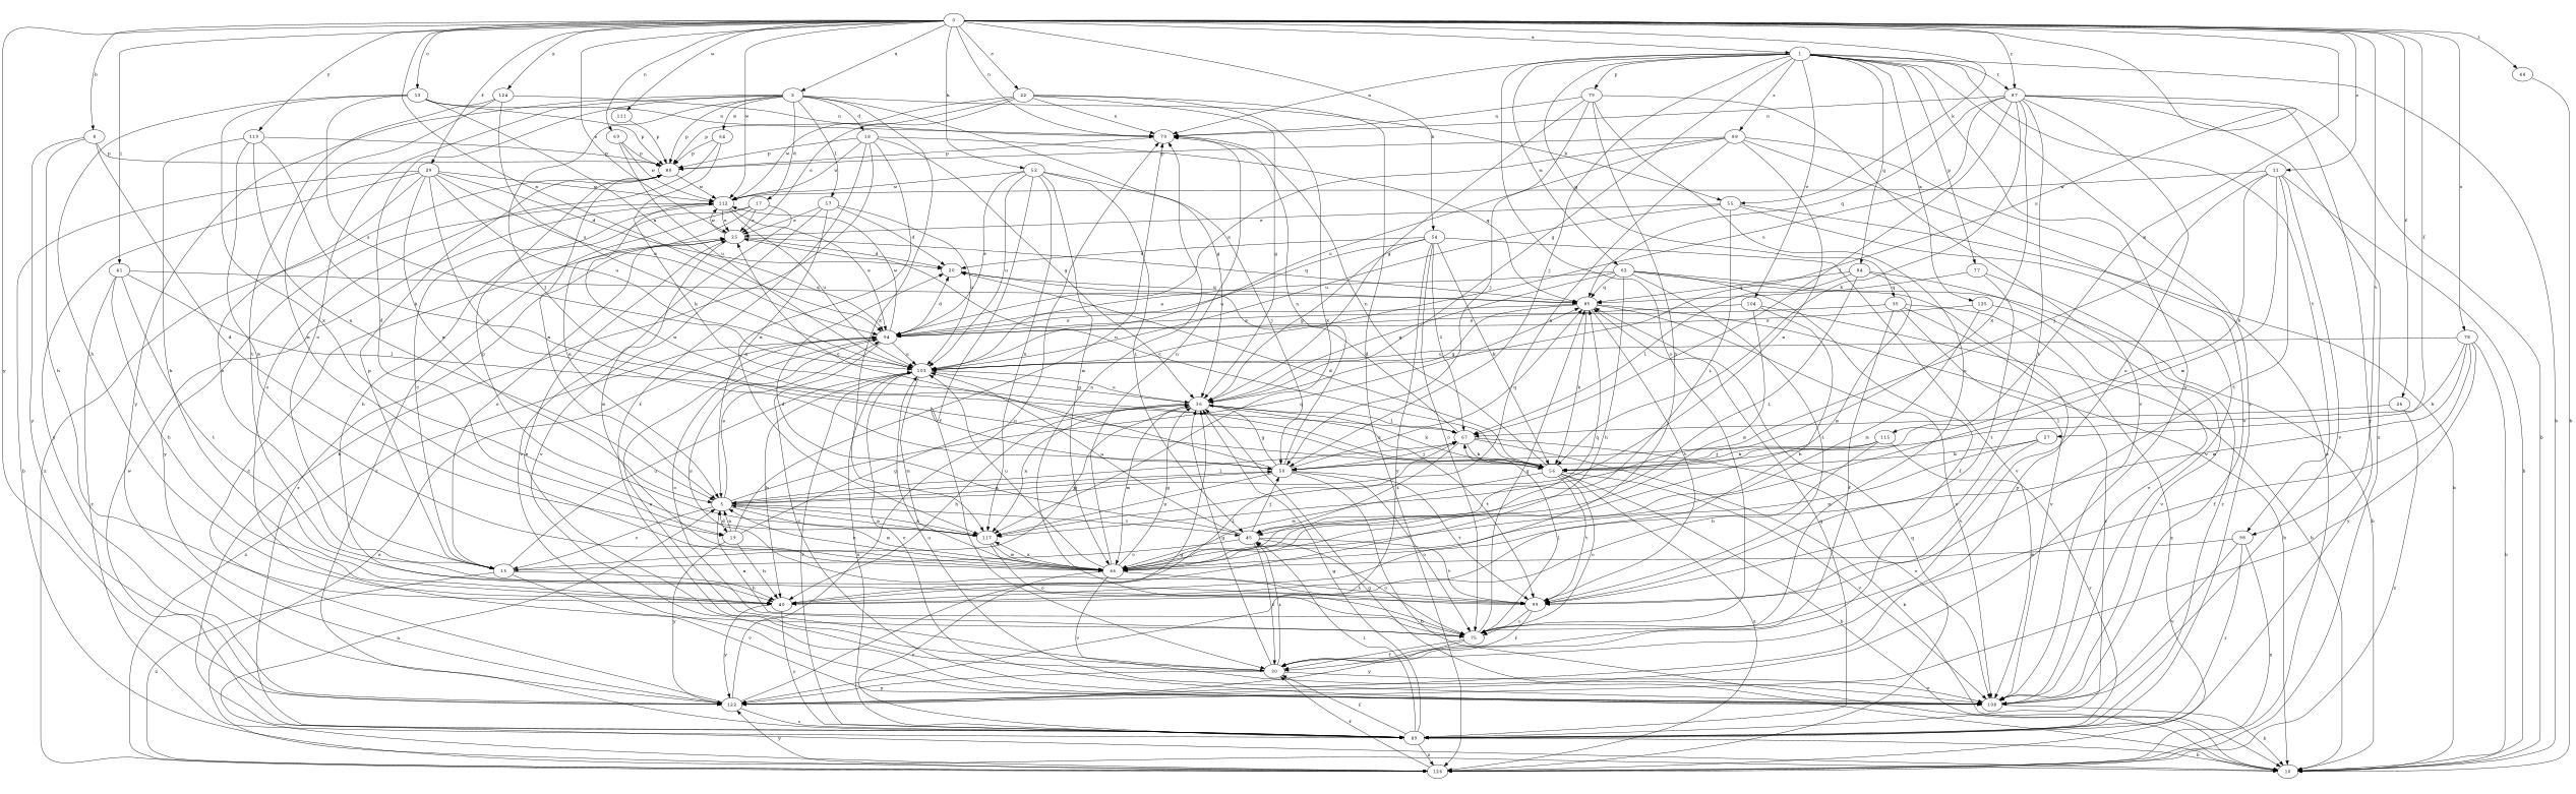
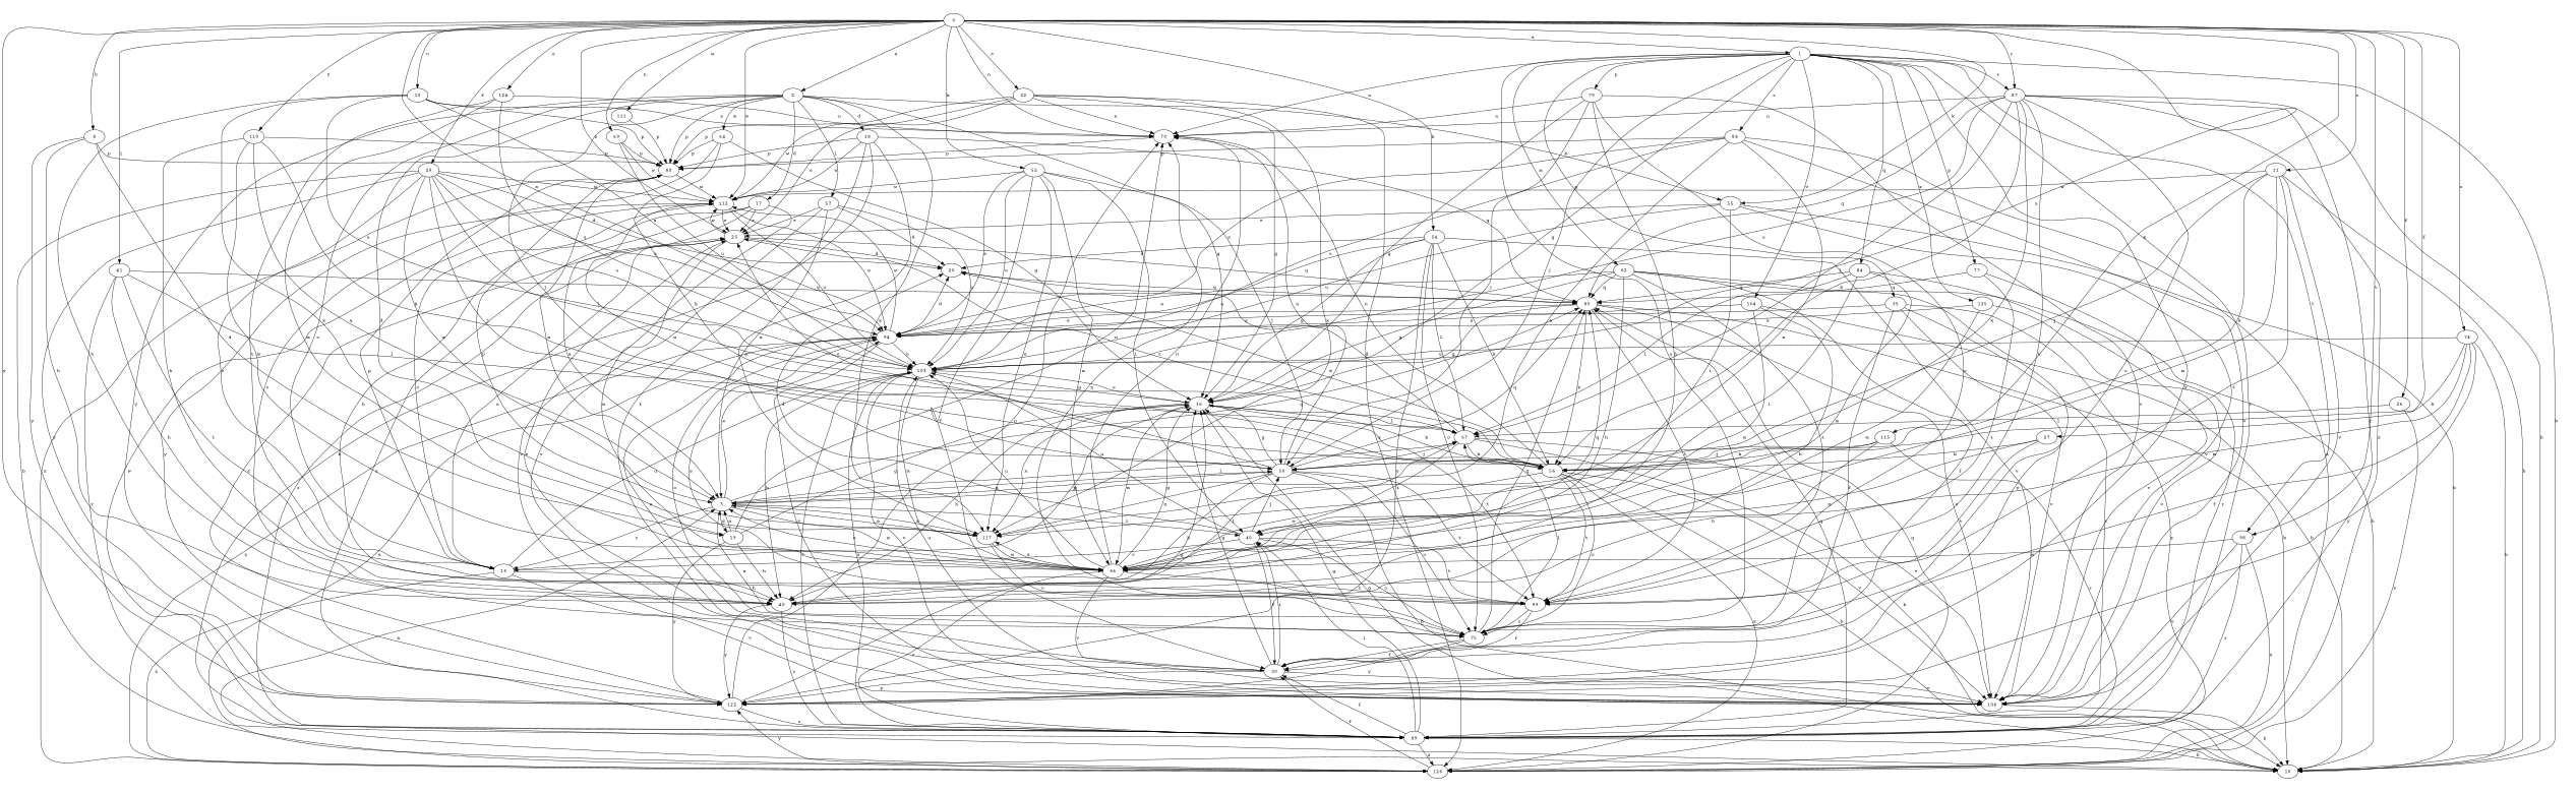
  strict digraph {
    fontname="Courier Prime"
    node [fontname="Courier Prime"]
    edge [fontname="Courier Prime"]
    0
    1
    2
    8
    11
    13
    22
    25
    26
    27
    29
    41
-   44
    52
    54
    55
    69
    70
-   74 [label=78]
+   74
    87
    94
    98
    103
    111
    112
    115
    119
    122
    124
    10
    35
    36
    50
    62
    75
    77
    79
    84
    88
    89
    104
    125
    15
    17
    18
    19
    57
    64
    80
    117
    40
    66
    56
    99
    108
    126
    85
    20
    n59 [label=67]
    5
    45
    30
    0 -> 1 [label=a]
    0 -> 2 [label=a]
    0 -> 8 [label=b]
    0 -> 11 [label=c]
    0 -> 13 [label=c]
    0 -> 22 [label=e]
    0 -> 25 [label=e]
    0 -> 26 [label=f]
    0 -> 27 [label=f]
    0 -> 29 [label=f]
    0 -> 41 [label=i]
-   0 -> 44 [label=i]
    0 -> 52 [label=k]
    0 -> 54 [label=k]
    0 -> 55 [label=k]
    0 -> 69 [label=n]
    0 -> 70 [label=n]
    0 -> 74 [label=o]
    0 -> 87 [label=r]
    0 -> 94 [label=s]
    0 -> 98 [label=t]
    0 -> 103 [label=u]
    0 -> 111 [label=w]
    0 -> 112 [label=w]
    0 -> 115 [label=x]
    0 -> 119 [label=y]
    0 -> 122 [label=y]
    0 -> 124 [label=z]
    1 -> 70 [label=n]
    1 -> 87 [label=r]
    1 -> 98 [label=t]
    1 -> 122 [label=y]
    1 -> 10 [label=b]
    1 -> 35 [label=g]
    1 -> 36 [label=g]
    1 -> 50 [label=j]
    1 -> 62 [label=m]
    1 -> 75 [label=o]
    1 -> 77 [label=p]
    1 -> 79 [label=p]
    1 -> 84 [label=q]
    1 -> 88 [label=r]
    1 -> 89 [label=r]
    1 -> 104 [label=v]
    1 -> 125 [label=z]
    2 -> 55 [label=k]
    2 -> 122 [label=y]
    2 -> 36 [label=g]
    2 -> 50 [label=j]
    2 -> 15 [label=c]
    2 -> 17 [label=d]
    2 -> 18 [label=d]
    2 -> 19 [label=d]
    2 -> 57 [label=l]
    2 -> 64 [label=m]
    2 -> 80 [label=p]
    2 -> 117 [label=x]
    8 -> 122 [label=y]
    8 -> 19 [label=d]
    8 -> 80 [label=p]
    8 -> 40 [label=h]
    11 -> 112 [label=w]
    11 -> 10 [label=b]
    11 -> 50 [label=j]
    11 -> 66 [label=m]
    11 -> 56 [label=k]
    11 -> 99 [label=t]
    11 -> 108 [label=v]
    13 -> 70 [label=n]
    13 -> 94 [label=s]
    13 -> 103 [label=u]
    13 -> 80 [label=p]
    13 -> 117 [label=x]
    13 -> 40 [label=h]
    22 -> 25 [label=e]
    22 -> 70 [label=n]
    22 -> 112 [label=w]
    22 -> 36 [label=g]
    22 -> 80 [label=p]
    22 -> 117 [label=x]
    22 -> 126 [label=z]
    25 -> 112 [label=w]
    25 -> 89 [label=r]
    25 -> 66 [label=m]
    25 -> 85 [label=q]
    25 -> 20 [label=d]
    26 -> 126 [label=z]
    26 -> n59 [label=l]
    27 -> 66 [label=m]
    27 -> 56 [label=k]
    27 -> 99 [label=t]
    29 -> 94 [label=s]
    29 -> 103 [label=u]
    29 -> 112 [label=w]
    29 -> 122 [label=y]
    29 -> 10 [label=b]
    29 -> 50 [label=j]
    29 -> 15 [label=c]
    29 -> 20 [label=d]
+   29 -> n59 [label=l]
    29 -> 5 [label=a]
    41 -> 89 [label=r]
    41 -> 40 [label=h]
    41 -> 99 [label=t]
    41 -> 85 [label=q]
    41 -> n59 [label=l]
-   44 -> 10 [label=b]
    52 -> 94 [label=s]
    52 -> 103 [label=u]
    52 -> 112 [label=w]
    52 -> 50 [label=j]
    52 -> 117 [label=x]
    52 -> 66 [label=m]
    52 -> 45 [label=i]
    52 -> 30 [label=f]
    54 -> 103 [label=u]
    54 -> 122 [label=y]
    54 -> 36 [label=g]
    54 -> 75 [label=o]
    54 -> 56 [label=k]
    54 -> 108 [label=v]
    54 -> 20 [label=d]
    54 -> n59 [label=l]
    55 -> 25 [label=e]
    55 -> 103 [label=u]
    55 -> 10 [label=b]
    55 -> 108 [label=v]
    55 -> 45 [label=i]
    69 -> 103 [label=u]
    69 -> 112 [label=w]
    69 -> 80 [label=p]
    70 -> 80 [label=p]
    74 -> 103 [label=u]
    74 -> 122 [label=y]
    74 -> 10 [label=b]
    74 -> 66 [label=m]
    74 -> 56 [label=k]
    74 -> 30 [label=f]
    87 -> 70 [label=n]
    87 -> 103 [label=u]
    87 -> 10 [label=b]
    87 -> 75 [label=o]
    87 -> 89 [label=r]
    87 -> 117 [label=x]
    87 -> 56 [label=k]
    87 -> 99 [label=t]
    87 -> 126 [label=z]
    87 -> 85 [label=q]
    87 -> n59 [label=l]
    94 -> 103 [label=u]
    94 -> 112 [label=w]
    94 -> 75 [label=o]
    94 -> 108 [label=v]
    94 -> 126 [label=z]
    94 -> 20 [label=d]
    98 -> 89 [label=r]
    98 -> 66 [label=m]
    98 -> 108 [label=v]
    98 -> 126 [label=z]
    103 -> 36 [label=g]
    103 -> 89 [label=r]
    103 -> 40 [label=h]
    103 -> 66 [label=m]
    103 -> 108 [label=v]
    111 -> 80 [label=p]
    112 -> 25 [label=e]
    112 -> 94 [label=s]
    112 -> 103 [label=u]
    112 -> 122 [label=y]
    112 -> 15 [label=c]
    115 -> 50 [label=j]
    115 -> 89 [label=r]
    115 -> 40 [label=h]
    115 -> 56 [label=k]
    119 -> 80 [label=p]
    119 -> 40 [label=h]
    119 -> 66 [label=m]
    119 -> 56 [label=k]
    119 -> 5 [label=a]
    122 -> 25 [label=e]
    122 -> 70 [label=n]
    122 -> 36 [label=g]
    122 -> 89 [label=r]
    124 -> 70 [label=n]
    124 -> 103 [label=u]
    124 -> 66 [label=m]
    124 -> 99 [label=t]
    10 -> 36 [label=g]
    35 -> 94 [label=s]
    35 -> 89 [label=r]
    35 -> 108 [label=v]
    35 -> 126 [label=z]
    35 -> 30 [label=f]
    36 -> 103 [label=u]
    36 -> 117 [label=x]
    36 -> 40 [label=h]
    36 -> 66 [label=m]
    36 -> 56 [label=k]
    36 -> 99 [label=t]
    36 -> n59 [label=l]
    50 -> 25 [label=e]
    50 -> 70 [label=n]
    50 -> 10 [label=b]
    50 -> 36 [label=g]
    50 -> 75 [label=o]
    50 -> 117 [label=x]
+   50 -> 40 [label=h]
    50 -> 99 [label=t]
    50 -> 85 [label=q]
    50 -> 5 [label=a]
    62 -> 94 [label=s]
    62 -> 122 [label=y]
    62 -> 10 [label=b]
    62 -> 36 [label=g]
    62 -> 40 [label=h]
    62 -> 99 [label=t]
    62 -> 85 [label=q]
    62 -> 30 [label=f]
    75 -> 70 [label=n]
    75 -> 122 [label=y]
    75 -> 85 [label=q]
    75 -> n59 [label=l]
    75 -> 5 [label=a]
    75 -> 30 [label=f]
    77 -> 89 [label=r]
    77 -> 99 [label=t]
    77 -> 85 [label=q]
    79 -> 70 [label=n]
    79 -> 36 [label=g]
    79 -> 50 [label=j]
    79 -> 75 [label=o]
    79 -> 40 [label=h]
    79 -> 108 [label=v]
    84 -> 66 [label=m]
    84 -> 108 [label=v]
    84 -> 85 [label=q]
    84 -> n59 [label=l]
    84 -> 45 [label=i]
    88 -> 94 [label=s]
    88 -> 103 [label=u]
    88 -> 80 [label=p]
    88 -> 117 [label=x]
    88 -> 108 [label=v]
    88 -> 126 [label=z]
    88 -> 5 [label=a]
    89 -> 103 [label=u]
    89 -> 112 [label=w]
    89 -> 10 [label=b]
    89 -> 36 [label=g]
    89 -> 126 [label=z]
    89 -> 85 [label=q]
    89 -> 45 [label=i]
    89 -> 30 [label=f]
    104 -> 94 [label=s]
    104 -> 10 [label=b]
    104 -> 40 [label=h]
    104 -> 66 [label=m]
    125 -> 94 [label=s]
    125 -> 66 [label=m]
    125 -> 108 [label=v]
    15 -> 25 [label=e]
    15 -> 103 [label=u]
    15 -> 36 [label=g]
    15 -> 80 [label=p]
    15 -> 40 [label=h]
    15 -> 108 [label=v]
    15 -> 126 [label=z]
    17 -> 25 [label=e]
    17 -> 89 [label=r]
    17 -> 40 [label=h]
    17 -> 108 [label=v]
    17 -> 5 [label=a]
    18 -> 112 [label=w]
    18 -> 10 [label=b]
-   18 -> 36 [label=g]
+   64 -> 36 [label=g]
    18 -> 80 [label=p]
    18 -> 117 [label=x]
    18 -> 85 [label=q]
    18 -> 30 [label=f]
    19 -> 70 [label=n]
    19 -> 122 [label=y]
    19 -> 36 [label=g]
    19 -> 40 [label=h]
    19 -> 5 [label=a]
    57 -> 25 [label=e]
    57 -> 103 [label=u]
    57 -> 108 [label=v]
    57 -> 20 [label=d]
    57 -> 5 [label=a]
    64 -> 75 [label=o]
    64 -> 80 [label=p]
    64 -> 56 [label=k]
    80 -> 112 [label=w]
    80 -> 126 [label=z]
    80 -> 5 [label=a]
    117 -> 75 [label=o]
    117 -> 80 [label=p]
    117 -> 66 [label=m]
    117 -> 5 [label=a]
    40 -> 122 [label=y]
    40 -> 89 [label=r]
    40 -> n59 [label=l]
    66 -> 70 [label=n]
    66 -> 103 [label=u]
    66 -> 36 [label=g]
    66 -> 89 [label=r]
    66 -> 117 [label=x]
    66 -> 99 [label=t]
    66 -> 108 [label=v]
    66 -> 85 [label=q]
    66 -> 5 [label=a]
    56 -> 25 [label=e]
    56 -> 70 [label=n]
    56 -> 112 [label=w]
    56 -> 10 [label=b]
    56 -> 75 [label=o]
    56 -> 66 [label=m]
    56 -> 99 [label=t]
    56 -> 108 [label=v]
    56 -> 126 [label=z]
    56 -> 20 [label=d]
    99 -> 94 [label=s]
    99 -> 75 [label=o]
    99 -> 30 [label=f]
    108 -> 103 [label=u]
    108 -> 10 [label=b]
    126 -> 94 [label=s]
    126 -> 122 [label=y]
    126 -> 85 [label=q]
    126 -> 5 [label=a]
    126 -> 30 [label=f]
    85 -> 94 [label=s]
    85 -> 10 [label=b]
    85 -> 36 [label=g]
    85 -> 56 [label=k]
    85 -> 99 [label=t]
    85 -> 108 [label=v]
    20 -> 85 [label=q]
    n59 -> 10 [label=b]
    n59 -> 50 [label=j]
    n59 -> 56 [label=k]
    n59 -> 108 [label=v]
    n59 -> 20 [label=d]
    n59 -> 45 [label=i]
    5 -> 94 [label=s]
    5 -> 50 [label=j]
    5 -> 15 [label=c]
    5 -> 19 [label=d]
    5 -> 117 [label=x]
    5 -> 66 [label=m]
    5 -> 85 [label=q]
    5 -> n59 [label=l]
    5 -> 45 [label=i]
    45 -> 103 [label=u]
    45 -> 50 [label=j]
    45 -> 75 [label=o]
    45 -> 15 [label=c]
    45 -> 99 [label=t]
    45 -> 20 [label=d]
    45 -> 30 [label=f]
    30 -> 25 [label=e]
    30 -> 94 [label=s]
    30 -> 122 [label=y]
    30 -> 36 [label=g]
    30 -> 108 [label=v]
    30 -> 45 [label=i]
  }
